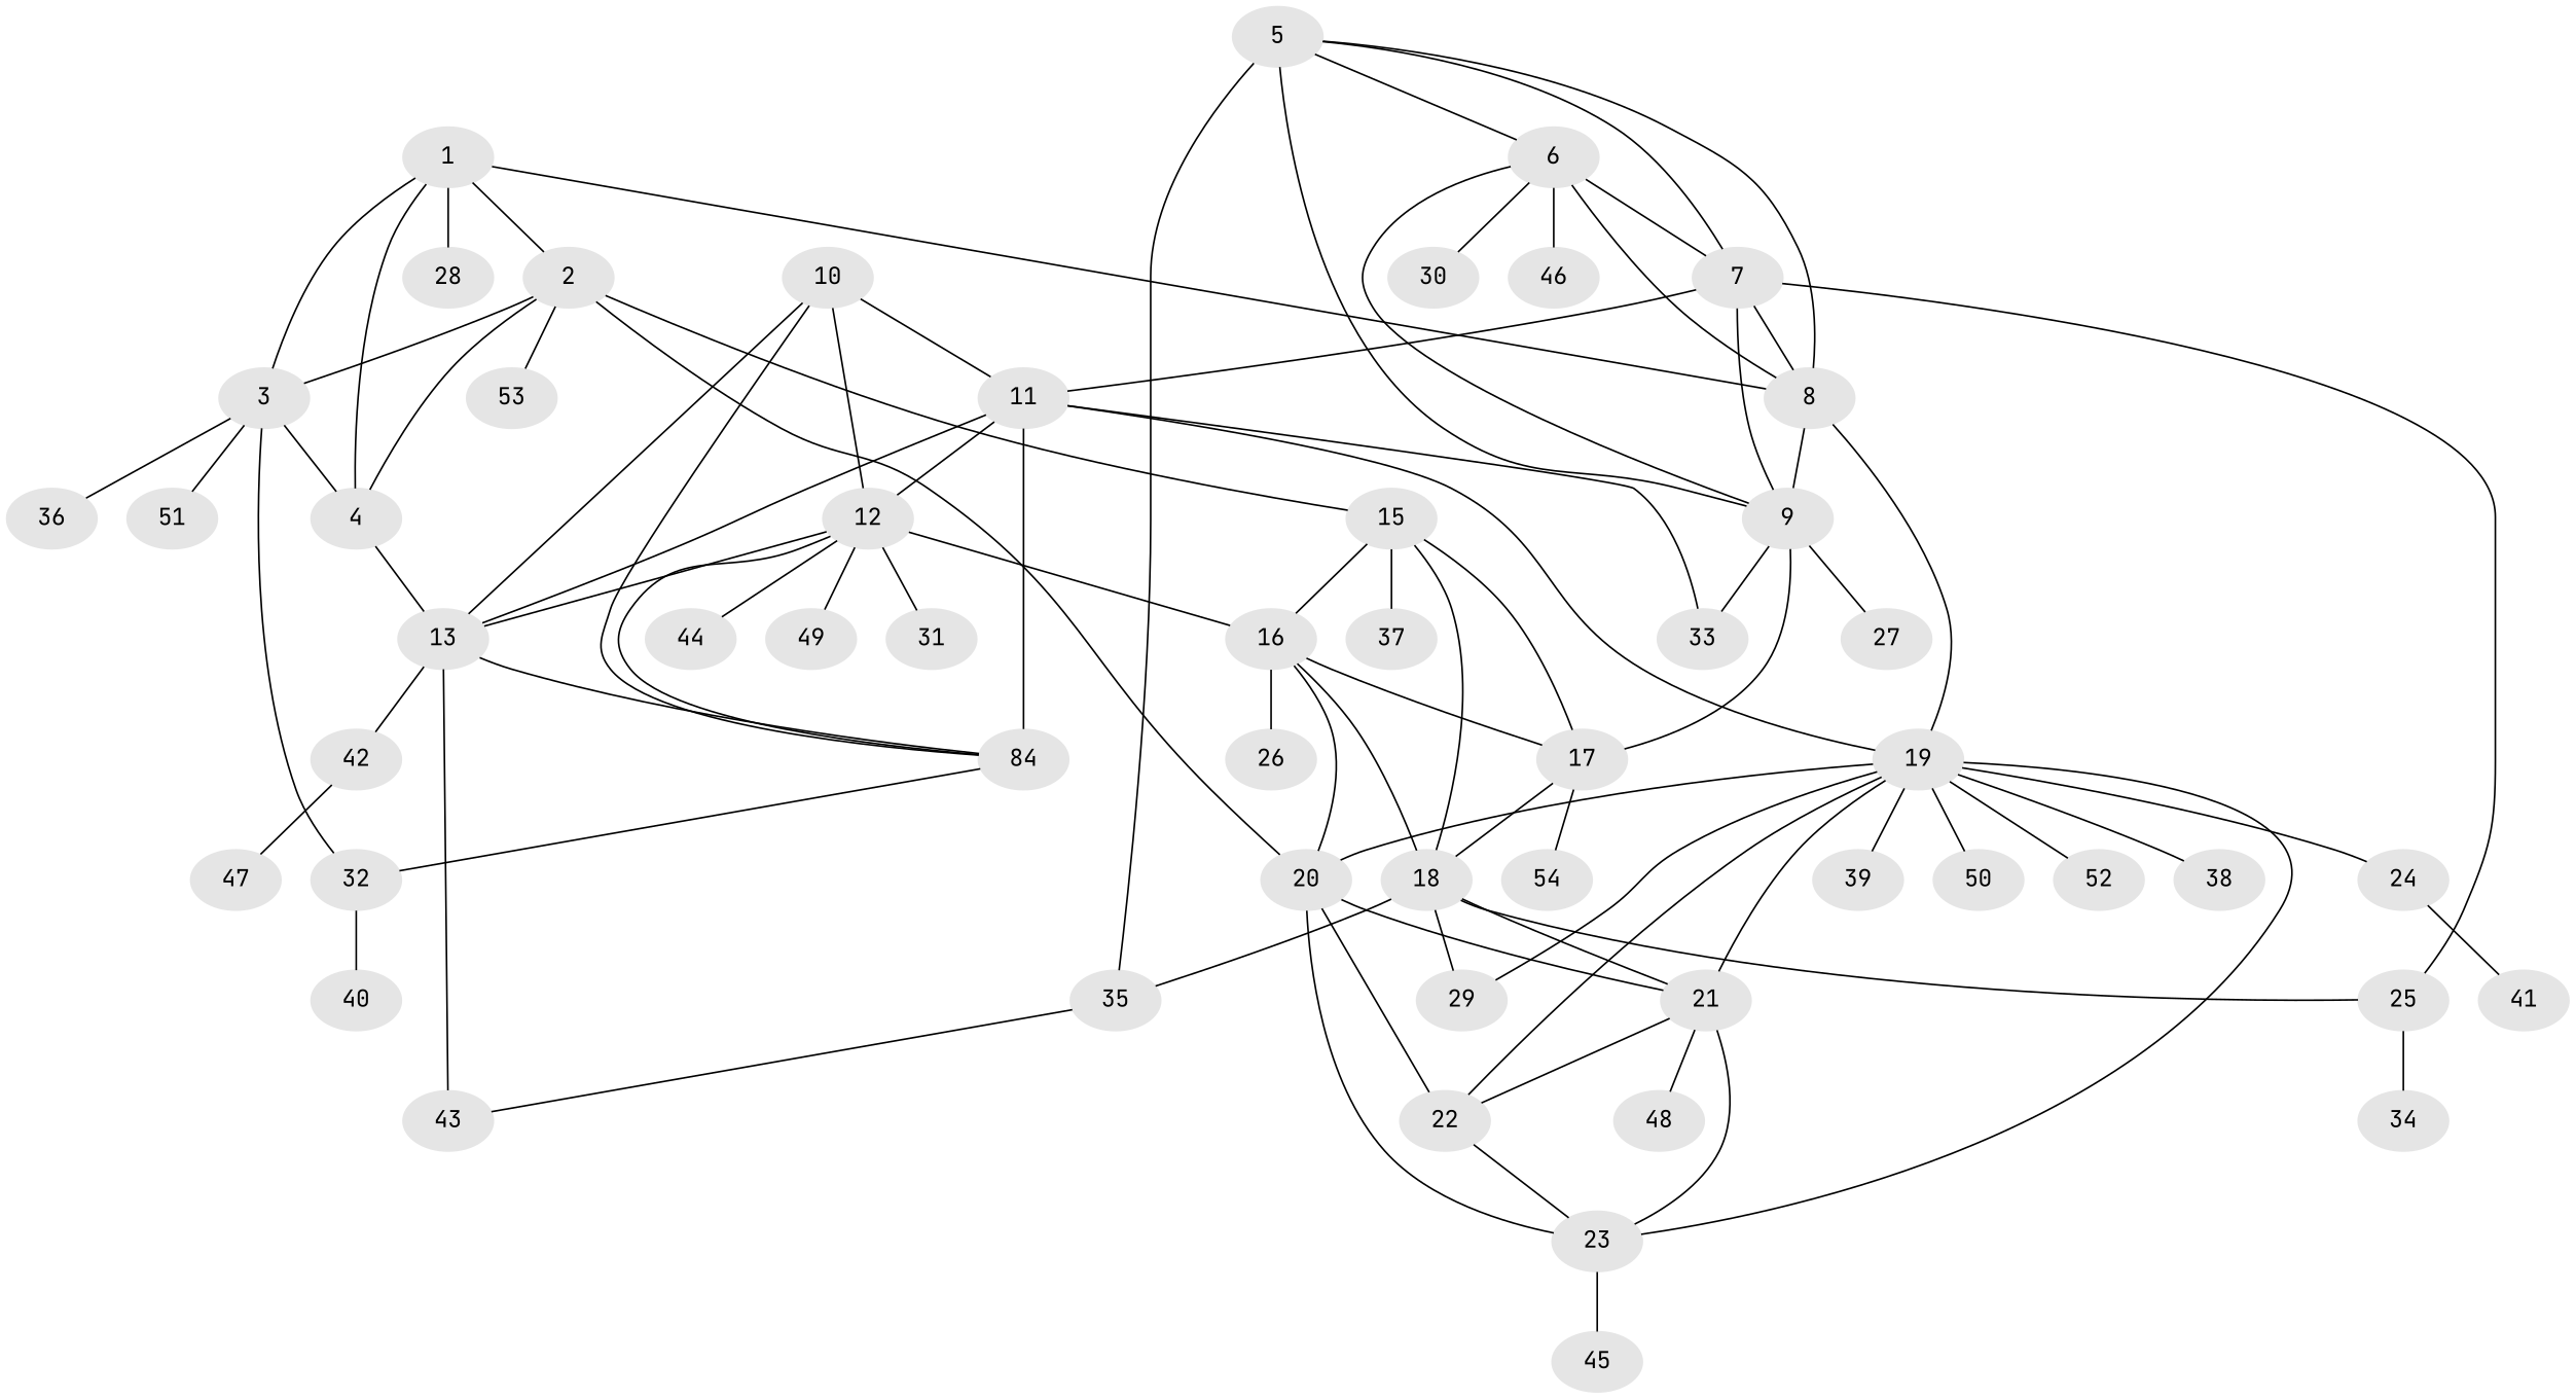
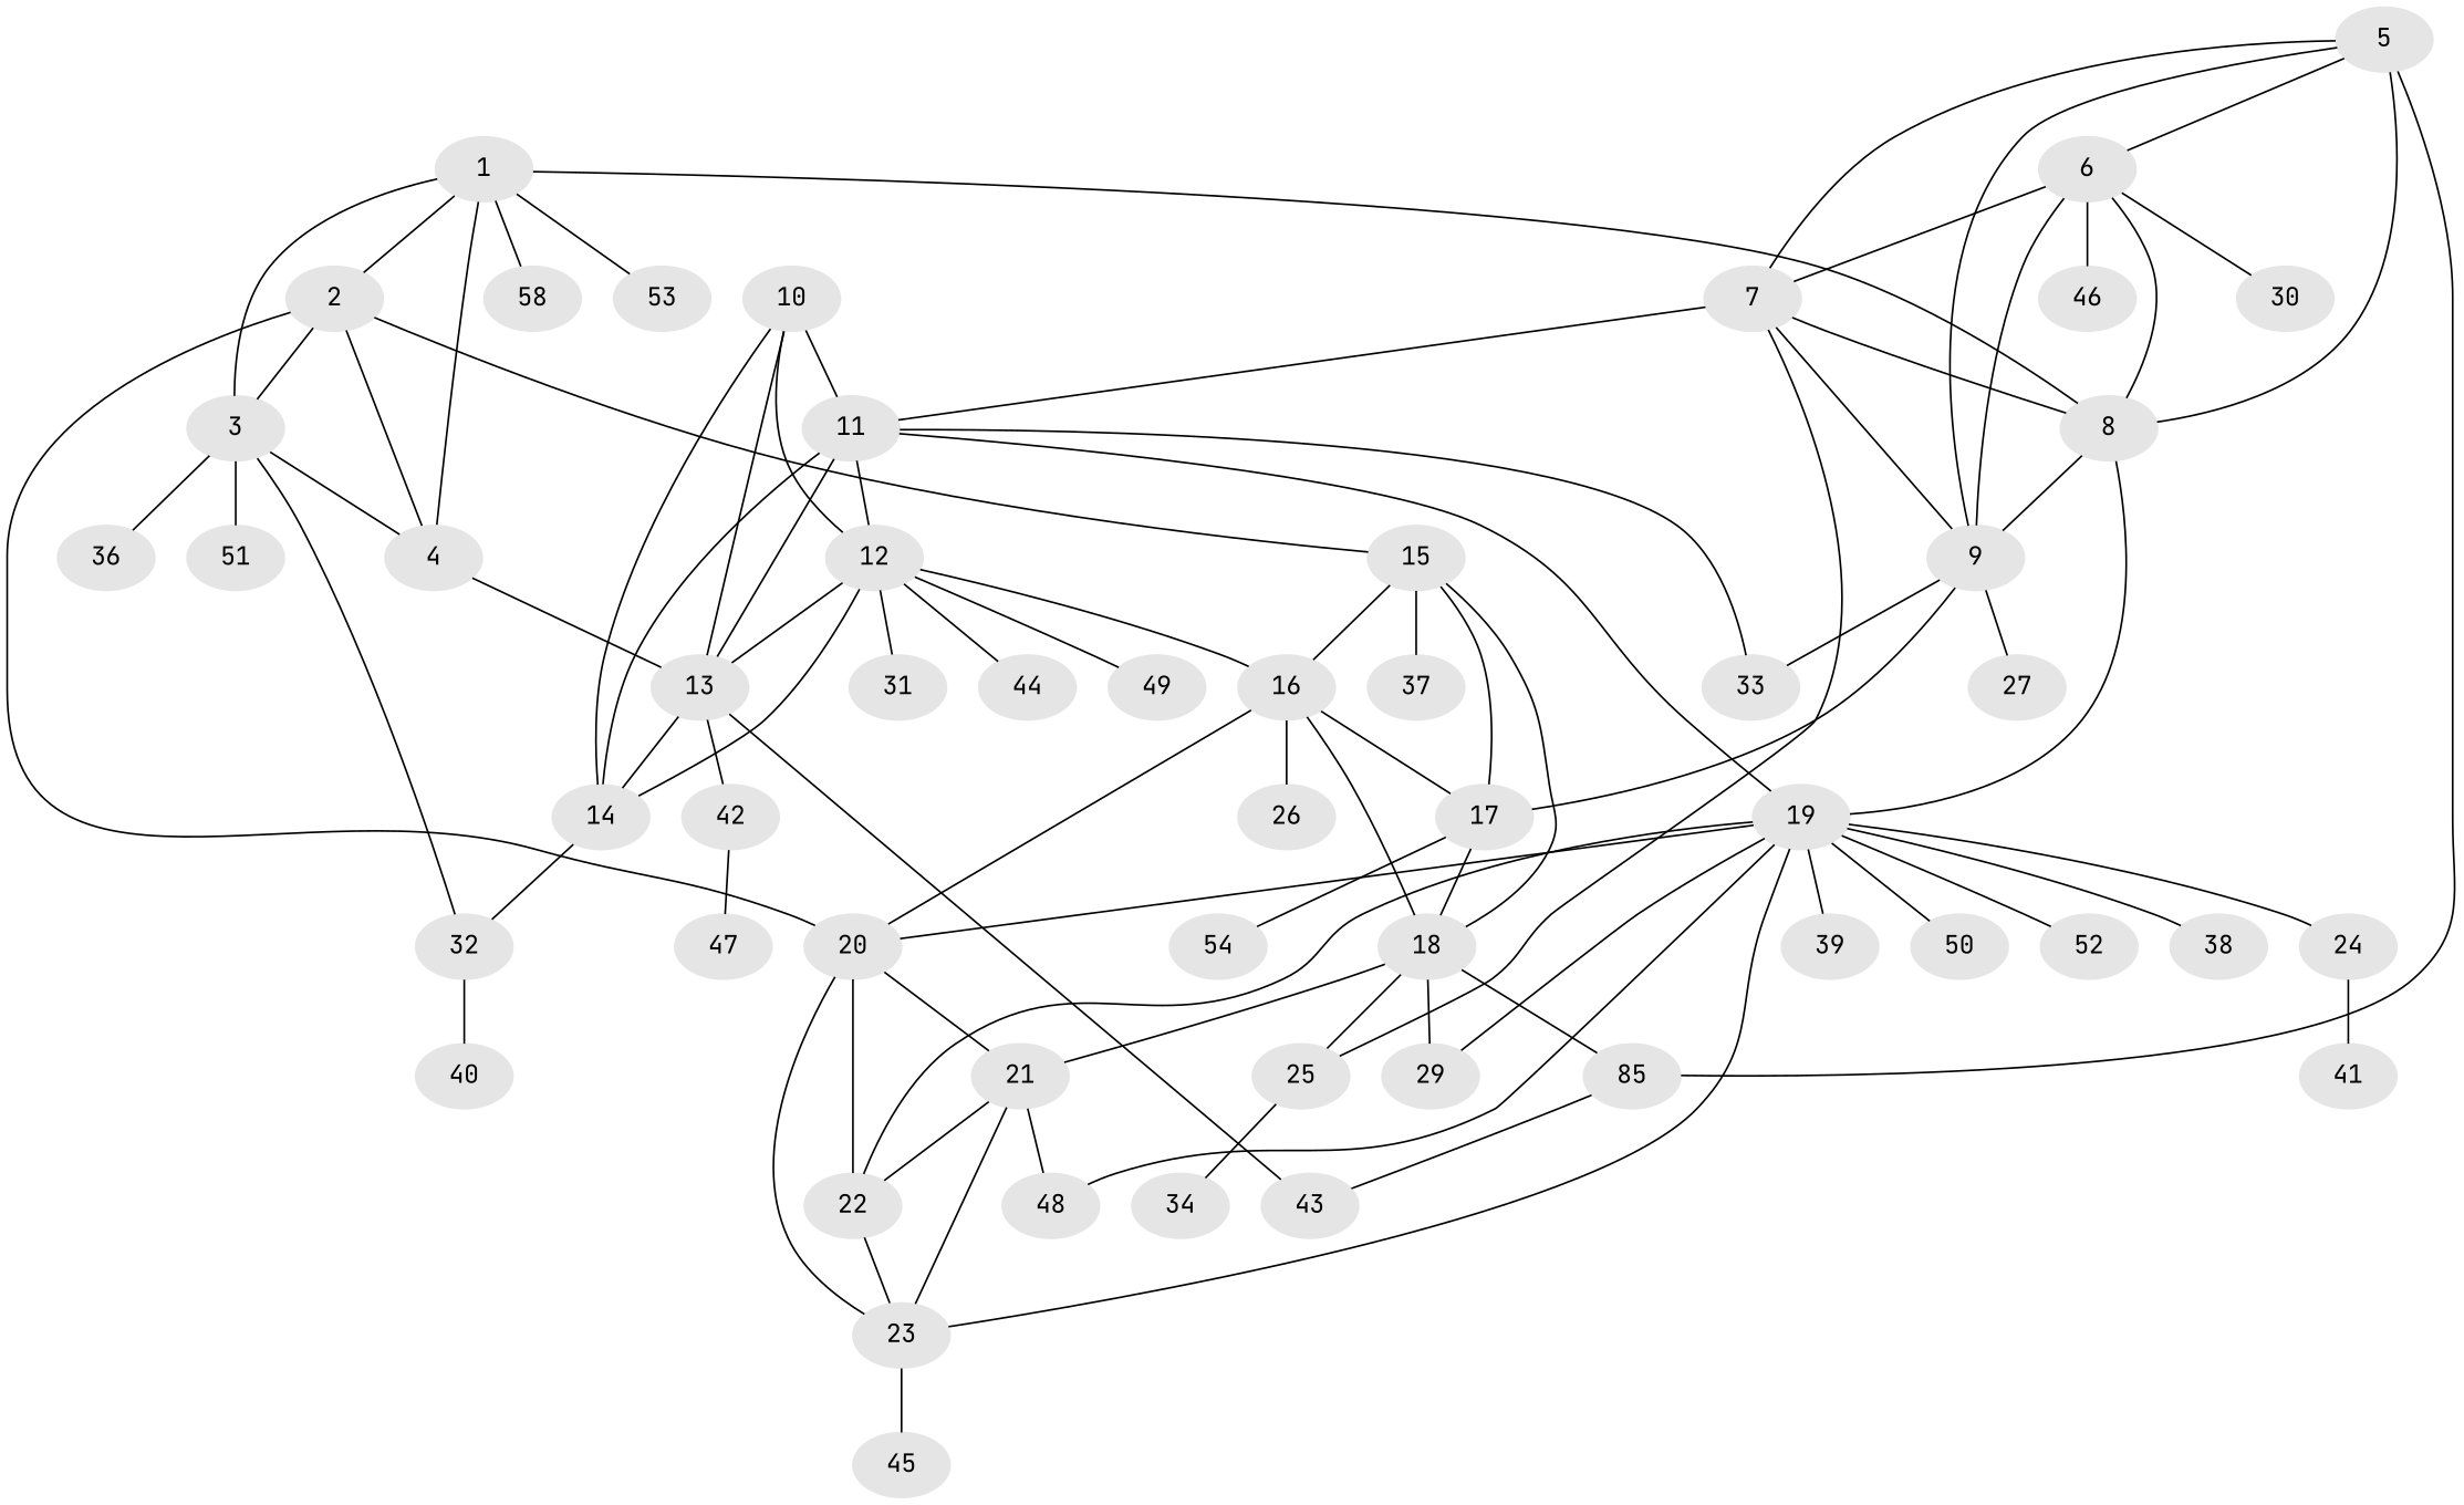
  graph {
    fontname="JetBrains Mono"
    node [color=gray90 fontname="JetBrains Mono" style=filled]
    edge [fontname="JetBrains Mono" weight=1.0]
    1
    2
    3
    4
    8
-   28
+   28 [label=58]
    15
    20
    53
    32
    36
    51
    13
    9
    19
    17
    16
    18
    37
    21
    22
    23
    40
-   14 [label=84]
+   14
    42
    43
    5
    6
    7
-   35
+   35 [label=85]
    30
    46
    11
    25
    27
    33
    12
    34
    29
    24
    38
    39
    50
    52
    54
    10
    31
    44
    49
    26
    47
    48
    45
    41
    1 -- 2 [weight=2.0]
    1 -- 3 [weight=2.0]
    1 -- 4 [weight=2.0]
    1 -- 8
    1 -- 28 [weight=4.0]
    2 -- 3
    2 -- 4
    2 -- 15
    2 -- 20
-   2 -- 53
+   1 -- 53
    3 -- 4
    3 -- 32
    3 -- 36
    3 -- 51
    4 -- 13
    8 -- 9
    8 -- 19
    15 -- 17
    15 -- 16 [weight=2.0]
    15 -- 18
    15 -- 37 [weight=2.0]
    20 -- 21
    20 -- 22 [weight=3.0]
    20 -- 23
    32 -- 40
    13 -- 14
    13 -- 42
    13 -- 43 [weight=4.0]
    9 -- 17
    9 -- 27 [weight=2.0]
    9 -- 33
    19 -- 20
-   19 -- 21
+   19 -- 48
    19 -- 22
    19 -- 23
    19 -- 29
    19 -- 24
    19 -- 38
    19 -- 39
    19 -- 50
    19 -- 52
    17 -- 18
    17 -- 54
    16 -- 20
    16 -- 17 [weight=2.0]
    16 -- 18 [weight=2.0]
    16 -- 26 [weight=6.0]
    18 -- 21
    18 -- 35
    18 -- 25
    18 -- 29 [weight=2.0]
    21 -- 22
    21 -- 23
    21 -- 48 [weight=2.0]
    22 -- 23
    23 -- 45
    14 -- 32
    42 -- 47
    5 -- 8
    5 -- 9
    5 -- 6
    5 -- 7
    5 -- 35 [weight=3.0]
    6 -- 8
    6 -- 9
    6 -- 7
    6 -- 30
    6 -- 46 [weight=2.0]
    7 -- 8
    7 -- 9
    7 -- 11
    7 -- 25
    35 -- 43
    11 -- 13
    11 -- 19
    11 -- 14 [weight=6.0]
    11 -- 33
    11 -- 12
    25 -- 34
    12 -- 13
    12 -- 16
    12 -- 14
    12 -- 31
    12 -- 44
    12 -- 49
    24 -- 41
    10 -- 13
    10 -- 14
    10 -- 11
    10 -- 12
  }
